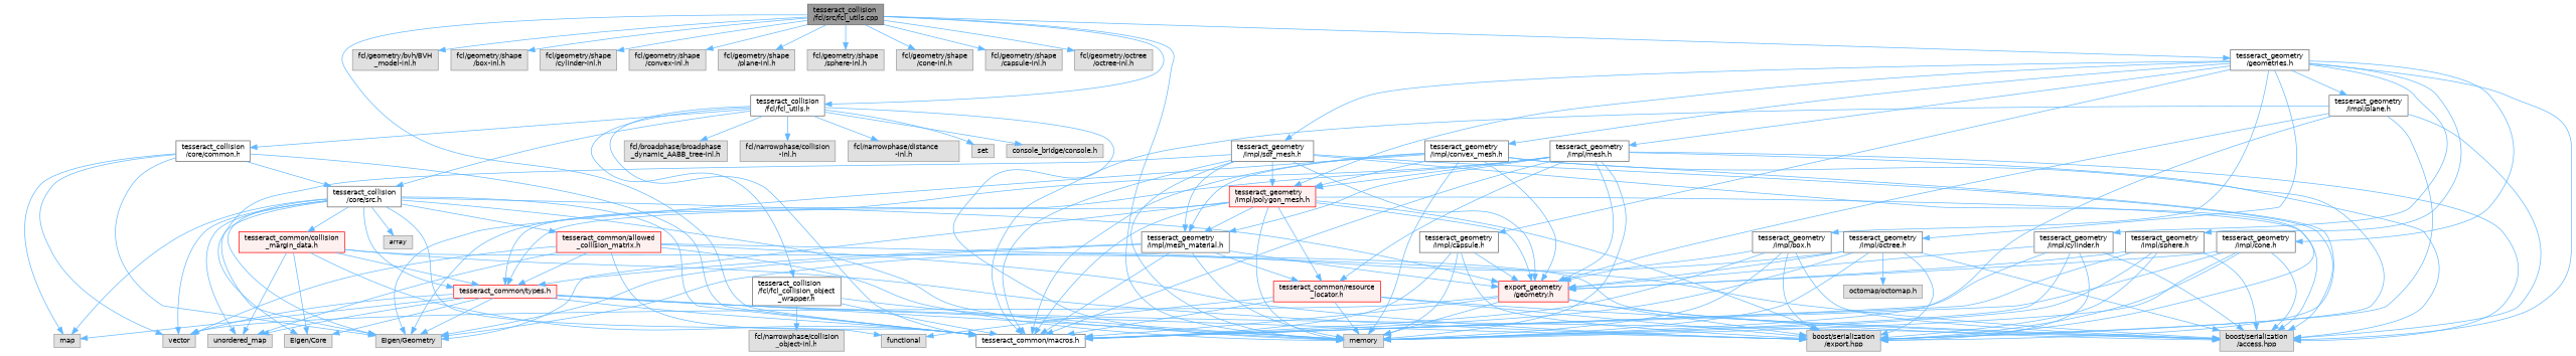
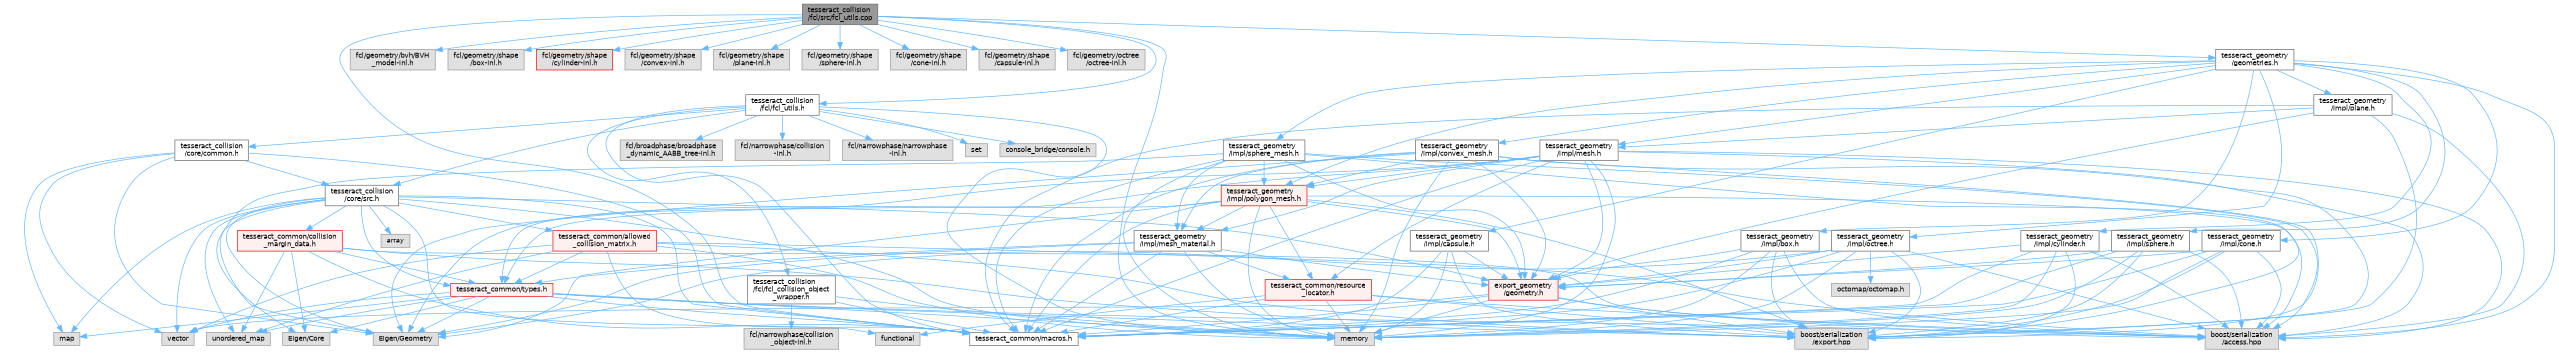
  digraph {
    node [color=grey60 fillcolor="#E0E0E0" fontname=Helvetica fontsize=10 shape=box style=filled]
    edge [color=steelblue1 fontname=Helvetica fontsize=10 labelfontname=Helvetica labelfontsize=10 style=solid]
    n1 [color=gray40 fillcolor=grey60 fontcolor=black height=0.2 label="tesseract_collision\l/fcl/src/fcl_utils.cpp" width=0.4]
    n2 [color=grey40 fillcolor=white height=0.2 label="tesseract_common/macros.h" width=0.4]
    n3 [height=0.2 label="fcl/geometry/bvh/BVH\l_model-inl.h" width=0.4]
    n4 [height=0.2 label="fcl/geometry/shape\l/box-inl.h" width=0.4]
-   n5 [height=0.2 label="fcl/geometry/shape\l/cylinder-inl.h" width=0.4]
+   n5 [color=red height=0.2 label="fcl/geometry/shape\l/cylinder-inl.h" width=0.4]
    n6 [height=0.2 label="fcl/geometry/shape\l/convex-inl.h" width=0.4]
    n7 [height=0.2 label="fcl/geometry/shape\l/plane-inl.h" width=0.4]
    n8 [height=0.2 label="fcl/geometry/shape\l/sphere-inl.h" width=0.4]
    n9 [height=0.2 label="fcl/geometry/shape\l/cone-inl.h" width=0.4]
    n10 [height=0.2 label="fcl/geometry/shape\l/capsule-inl.h" width=0.4]
    n11 [height=0.2 label="fcl/geometry/octree\l/octree-inl.h" width=0.4]
    n12 [height=0.2 label=memory width=0.4]
    n13 [color=grey40 fillcolor=white height=0.2 label="tesseract_collision\l/fcl/fcl_utils.h" width=0.4]
    n14 [color=grey40 fillcolor=white height=0.2 label="tesseract_geometry\l/geometries.h" width=0.4]
    n15 [height=0.2 label="fcl/broadphase/broadphase\l_dynamic_AABB_tree-inl.h" width=0.4]
    n16 [height=0.2 label="fcl/narrowphase/collision\l-inl.h" width=0.4]
-   n17 [height=0.2 label="fcl/narrowphase/distance\l-inl.h" width=0.4]
+   n17 [height=0.2 label="fcl/narrowphase/narrowphase\l-inl.h" width=0.4]
    n18 [height=0.2 label=set width=0.4]
    n19 [height=0.2 label="console_bridge/console.h" width=0.4]
    n20 [color=grey40 fillcolor=white height=0.2 label="tesseract_collision\l/core/src.h" width=0.4]
    n21 [color=grey40 fillcolor=white height=0.2 label="tesseract_collision\l/core/common.h" width=0.4]
    n22 [color=grey40 fillcolor=white height=0.2 label="tesseract_collision\l/fcl/fcl_collision_object\l_wrapper.h" width=0.4]
    n23 [height=0.2 label="boost/serialization\l/access.hpp" width=0.4]
    n24 [color=grey40 fillcolor=white height=0.2 label="tesseract_geometry\l/impl/box.h" width=0.4]
    n25 [color=grey40 fillcolor=white height=0.2 label="tesseract_geometry\l/impl/capsule.h" width=0.4]
    n26 [color=grey40 fillcolor=white height=0.2 label="tesseract_geometry\l/impl/cone.h" width=0.4]
    n27 [color=grey40 fillcolor=white height=0.2 label="tesseract_geometry\l/impl/convex_mesh.h" width=0.4]
    n28 [color=red fillcolor="#FFF0F0" height=0.2 label="tesseract_geometry\l/impl/polygon_mesh.h" width=0.4]
    n29 [color=grey40 fillcolor=white height=0.2 label="tesseract_geometry\l/impl/cylinder.h" width=0.4]
    n30 [color=grey40 fillcolor=white height=0.2 label="tesseract_geometry\l/impl/mesh.h" width=0.4]
    n31 [color=grey40 fillcolor=white height=0.2 label="tesseract_geometry\l/impl/octree.h" width=0.4]
    n32 [color=grey40 fillcolor=white height=0.2 label="tesseract_geometry\l/impl/plane.h" width=0.4]
-   n33 [color=grey40 fillcolor=white height=0.2 label="tesseract_geometry\l/impl/sdf_mesh.h" width=0.4]
+   n33 [color=grey40 fillcolor=white height=0.2 label="tesseract_geometry\l/impl/sphere_mesh.h" width=0.4]
    n34 [color=grey40 fillcolor=white height=0.2 label="tesseract_geometry\l/impl/sphere.h" width=0.4]
    n35 [height=0.2 label="Eigen/Core" width=0.4]
    n36 [height=0.2 label="Eigen/Geometry" width=0.4]
    n37 [height=0.2 label=vector width=0.4]
    n38 [height=0.2 label=map width=0.4]
    n39 [height=0.2 label=array width=0.4]
    n40 [height=0.2 label=unordered_map width=0.4]
    n41 [height=0.2 label=functional width=0.4]
    n42 [color=red fillcolor="#FFF0F0" height=0.2 label="export_geometry\l/geometry.h" width=0.4]
    n43 [color=red fillcolor="#FFF0F0" height=0.2 label="tesseract_common/types.h" width=0.4]
    n44 [color=red fillcolor="#FFF0F0" height=0.2 label="tesseract_common/collision\l_margin_data.h" width=0.4]
    n45 [color=red fillcolor="#FFF0F0" height=0.2 label="tesseract_common/allowed\l_collision_matrix.h" width=0.4]
    n46 [height=0.2 label="fcl/narrowphase/collision\l_object-inl.h" width=0.4]
    n47 [height=0.2 label="boost/serialization\l/export.hpp" width=0.4]
    n48 [color=grey40 fillcolor=white height=0.2 label="tesseract_geometry\l/impl/mesh_material.h" width=0.4]
    n49 [color=red fillcolor="#FFF0F0" height=0.2 label="tesseract_common/resource\l_locator.h" width=0.4]
    n50 [height=0.2 label="octomap/octomap.h" width=0.4]
    n1 -> n2
    n1 -> n3
    n1 -> n4
    n1 -> n5
    n1 -> n6
    n1 -> n7
    n1 -> n8
    n1 -> n9
    n1 -> n10
    n1 -> n11
    n1 -> n12
    n1 -> n13
    n1 -> n14
    n13 -> n2
    n13 -> n12
    n13 -> n15
    n13 -> n16
    n13 -> n17
    n13 -> n18
    n13 -> n19
    n13 -> n20
    n13 -> n21
    n13 -> n22
    n14 -> n23
    n14 -> n24
    n14 -> n25
    n14 -> n26
    n14 -> n27
    n14 -> n28
    n14 -> n29
    n14 -> n30
    n14 -> n31
    n14 -> n32
    n14 -> n33
    n14 -> n34
    n20 -> n2
    n20 -> n12
    n20 -> n35
    n20 -> n36
    n20 -> n37
    n20 -> n38
    n20 -> n39
    n20 -> n40
    n20 -> n41
    n20 -> n42
    n20 -> n43
    n20 -> n44
    n20 -> n45
    n21 -> n2
    n21 -> n20
    n21 -> n36
    n21 -> n37
    n21 -> n38
    n22 -> n2
    n22 -> n12
    n22 -> n46
    n24 -> n2
    n24 -> n12
    n24 -> n23
    n24 -> n42
    n24 -> n47
    n25 -> n2
    n25 -> n12
    n25 -> n42
    n25 -> n47
    n26 -> n2
    n26 -> n12
    n26 -> n23
    n26 -> n42
    n26 -> n47
    n27 -> n2
    n27 -> n12
    n27 -> n23
    n27 -> n28
    n27 -> n36
    n27 -> n42
    n27 -> n47
    n27 -> n48
    n28 -> n2
    n28 -> n12
    n28 -> n23
    n28 -> n36
    n28 -> n42
    n28 -> n43
    n28 -> n47
    n28 -> n48
    n28 -> n49
    n29 -> n2
    n29 -> n12
    n29 -> n23
    n29 -> n42
    n29 -> n47
    n30 -> n2
    n30 -> n12
    n30 -> n23
    n30 -> n28
    n30 -> n36
    n30 -> n42
    n30 -> n43
    n30 -> n47
    n30 -> n48
    n30 -> n49
    n31 -> n2
    n31 -> n12
    n31 -> n23
    n31 -> n36
    n31 -> n42
    n31 -> n47
    n31 -> n50
    n32 -> n2
-   n32 -> n12
+   n32 -> n30
    n32 -> n23
    n32 -> n42
    n32 -> n47
    n33 -> n2
    n33 -> n12
    n33 -> n23
    n33 -> n28
    n33 -> n36
    n33 -> n42
    n33 -> n47
    n33 -> n48
    n34 -> n2
    n34 -> n12
    n34 -> n23
    n34 -> n42
    n34 -> n47
    n42 -> n2
    n42 -> n12
    n42 -> n23
    n42 -> n37
    n42 -> n47
    n43 -> n2
    n43 -> n12
    n43 -> n23
    n43 -> n35
    n43 -> n36
    n43 -> n37
    n43 -> n38
    n43 -> n40
    n43 -> n47
    n44 -> n2
    n44 -> n23
    n44 -> n35
    n44 -> n40
    n44 -> n43
    n44 -> n47
    n45 -> n2
    n45 -> n12
    n45 -> n23
    n45 -> n37
    n45 -> n40
    n45 -> n43
    n45 -> n47
    n48 -> n2
    n48 -> n12
    n48 -> n36
    n48 -> n42
    n48 -> n43
    n48 -> n49
    n49 -> n2
    n49 -> n12
    n49 -> n23
    n49 -> n41
    n49 -> n47
  }
